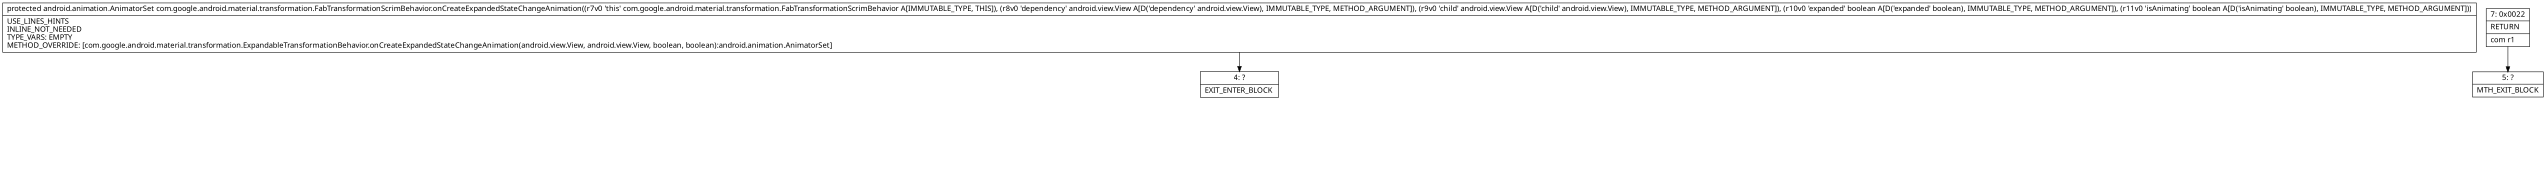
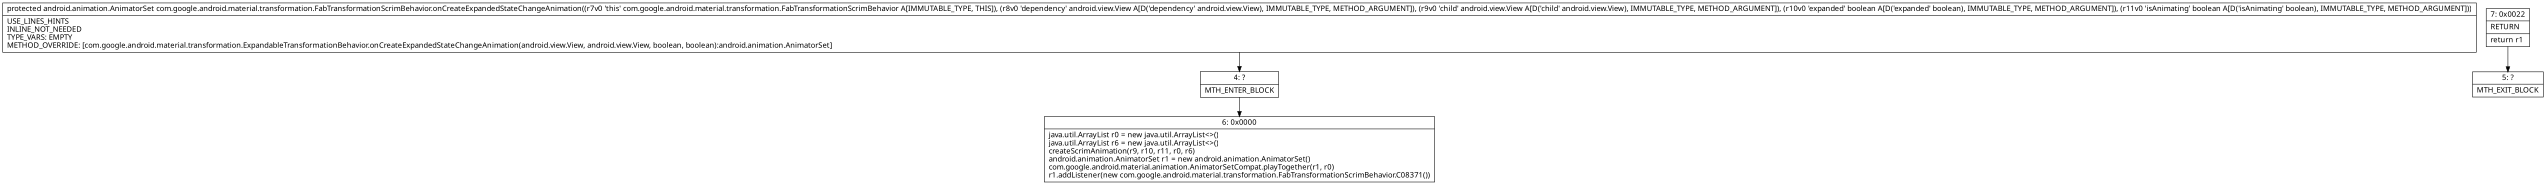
  digraph {
    fontname="Noto Sans"
    node [fontname="Noto Sans" shape=record]
    edge [fontname="Noto Sans"]
-   n1 [label="{4\:\ ?|EXIT_ENTER_BLOCK\l}"]
-   n3 [label="{7\:\ 0x0022|RETURN\l|com r1\l}"]
+   n1 [label="{4\:\ ?|MTH_ENTER_BLOCK\l}"]
+   n2 [label="{6\:\ 0x0000|java.util.ArrayList r0 = new java.util.ArrayList\<\>()\ljava.util.ArrayList r6 = new java.util.ArrayList\<\>()\lcreateScrimAnimation(r9, r10, r11, r0, r6)\landroid.animation.AnimatorSet r1 = new android.animation.AnimatorSet()\lcom.google.android.material.animation.AnimatorSetCompat.playTogether(r1, r0)\lr1.addListener(new com.google.android.material.transformation.FabTransformationScrimBehavior.C08371())\l}"]
+   n3 [label="{7\:\ 0x0022|RETURN\l|return r1\l}"]
    n4 [label="{5\:\ ?|MTH_EXIT_BLOCK\l}"]
    n5 [label="{protected android.animation.AnimatorSet com.google.android.material.transformation.FabTransformationScrimBehavior.onCreateExpandedStateChangeAnimation((r7v0 'this' com.google.android.material.transformation.FabTransformationScrimBehavior A[IMMUTABLE_TYPE, THIS]), (r8v0 'dependency' android.view.View A[D('dependency' android.view.View), IMMUTABLE_TYPE, METHOD_ARGUMENT]), (r9v0 'child' android.view.View A[D('child' android.view.View), IMMUTABLE_TYPE, METHOD_ARGUMENT]), (r10v0 'expanded' boolean A[D('expanded' boolean), IMMUTABLE_TYPE, METHOD_ARGUMENT]), (r11v0 'isAnimating' boolean A[D('isAnimating' boolean), IMMUTABLE_TYPE, METHOD_ARGUMENT]))  | USE_LINES_HINTS\lINLINE_NOT_NEEDED\lTYPE_VARS: EMPTY\lMETHOD_OVERRIDE: [com.google.android.material.transformation.ExpandableTransformationBehavior.onCreateExpandedStateChangeAnimation(android.view.View, android.view.View, boolean, boolean):android.animation.AnimatorSet]\l}"]
+   n1 -> n2
    n3 -> n4
    n5 -> n1
  }
